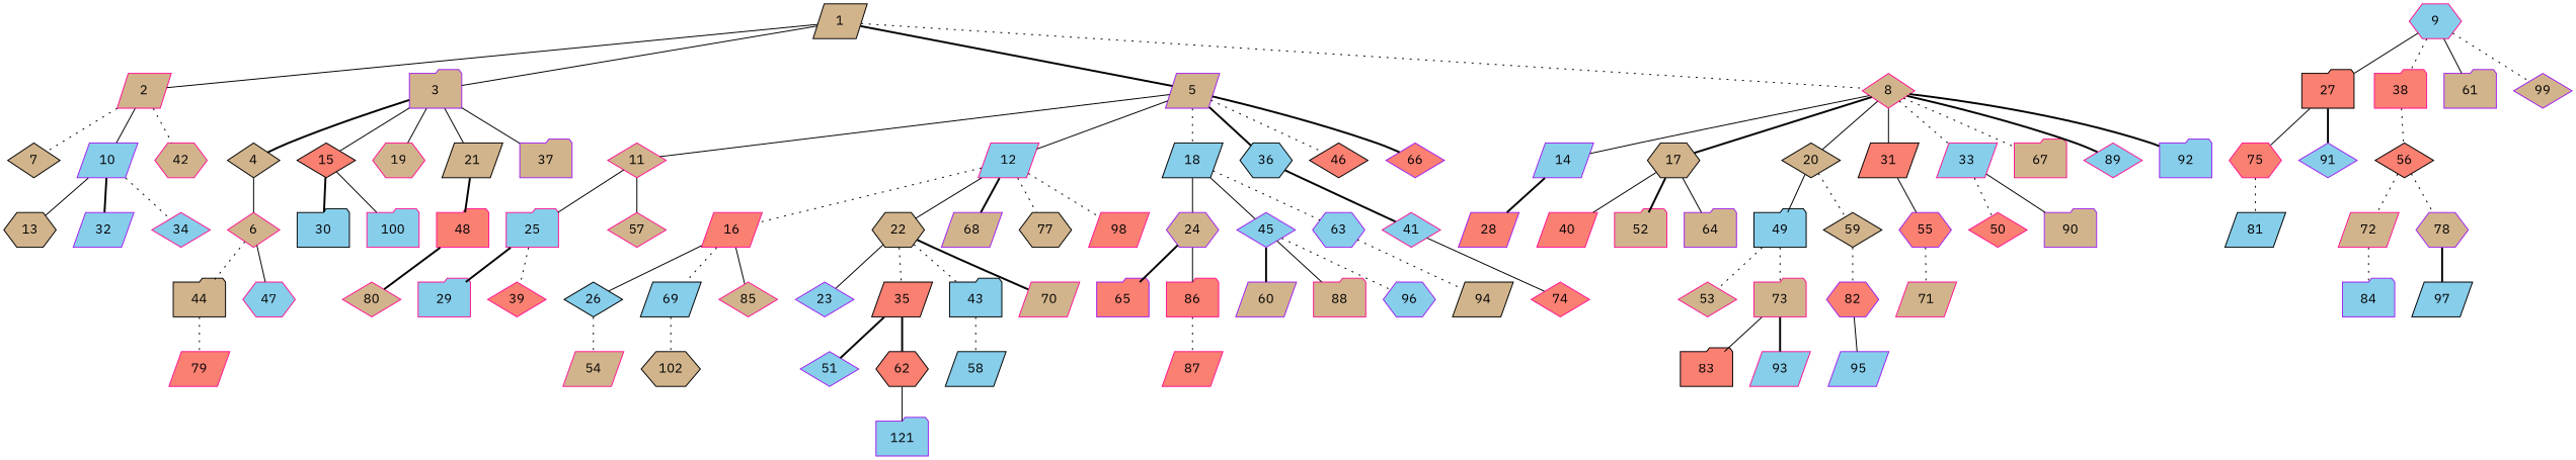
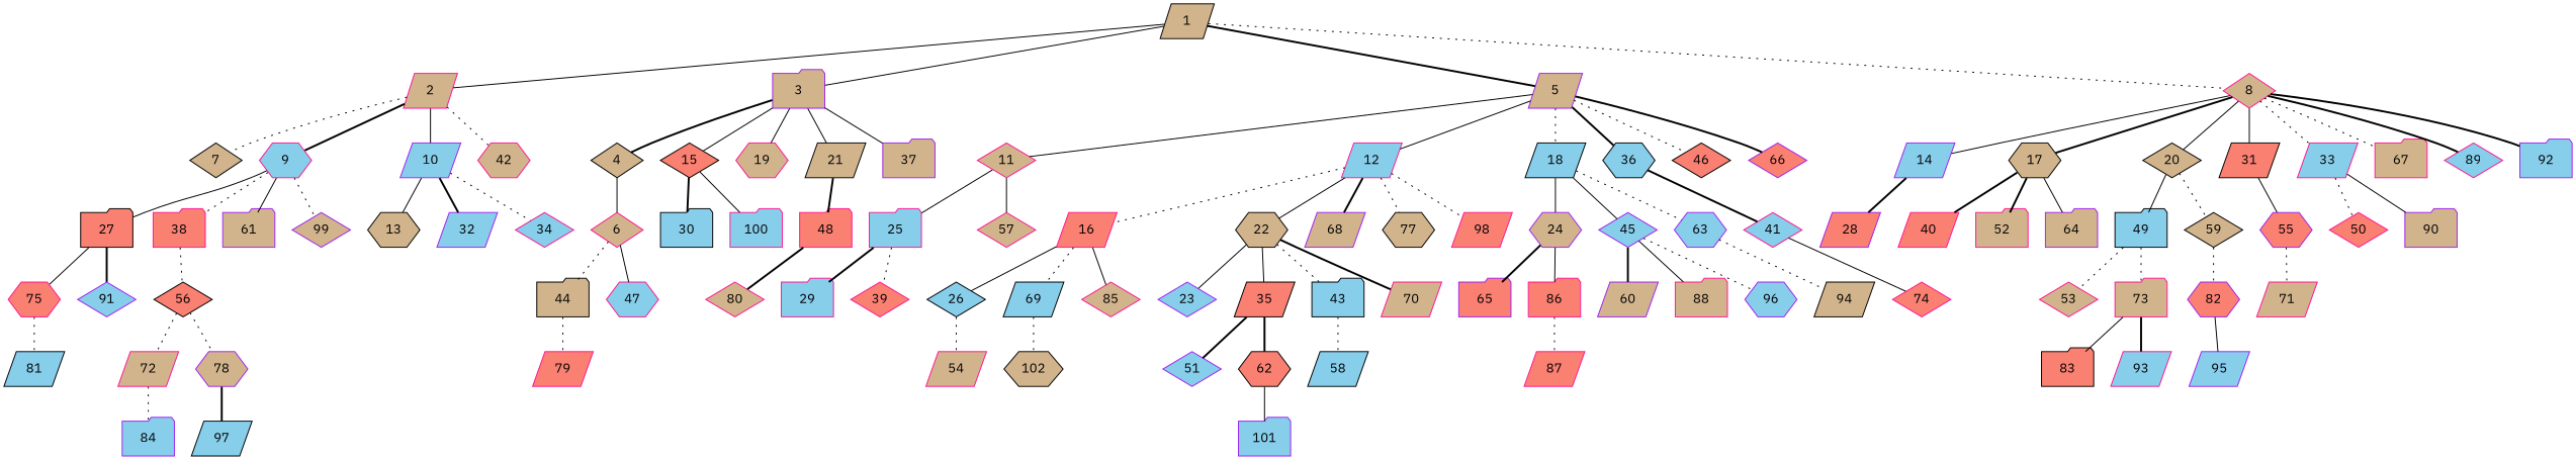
  graph {
    fontname="IBM Plex Sans"
    node [color=deeppink fillcolor=tan fontname="IBM Plex Sans" shape=parallelogram style=filled]
    edge [fontname="IBM Plex Sans" style=solid]
    1 [color=black]
    2
    3 [color=purple shape=folder]
    5 [color=purple]
    8 [shape=diamond]
    7 [color=black shape=diamond]
    9 [fillcolor=skyblue shape=hexagon]
    10 [color=purple fillcolor=skyblue]
    42 [shape=hexagon]
    4 [color=black shape=diamond]
    15 [color=black fillcolor=salmon shape=diamond]
    19 [shape=hexagon]
    21 [color=black]
    37 [color=purple shape=folder]
    11 [shape=diamond]
    12 [fillcolor=skyblue]
    18 [color=black fillcolor=skyblue]
    36 [color=black fillcolor=skyblue shape=hexagon]
    46 [color=black fillcolor=salmon shape=diamond]
    66 [color=purple fillcolor=salmon shape=diamond]
    14 [color=purple fillcolor=skyblue]
    17 [color=black shape=hexagon]
    20 [color=black shape=diamond]
    31 [color=black fillcolor=salmon]
    33 [fillcolor=skyblue]
    67 [shape=folder]
    89 [fillcolor=skyblue shape=diamond]
    92 [color=purple fillcolor=skyblue shape=folder]
    27 [color=black fillcolor=salmon shape=folder]
    38 [fillcolor=salmon shape=folder]
    61 [color=purple shape=folder]
    99 [color=purple shape=diamond]
    13 [color=black shape=hexagon]
    32 [color=purple fillcolor=skyblue]
    34 [fillcolor=skyblue shape=diamond]
    6 [shape=diamond]
    30 [color=black fillcolor=skyblue shape=folder]
    100 [fillcolor=skyblue shape=folder]
    48 [fillcolor=salmon shape=folder]
    44 [color=black shape=folder]
    47 [fillcolor=skyblue shape=hexagon]
    25 [fillcolor=skyblue shape=folder]
    57 [shape=diamond]
    16 [fillcolor=salmon]
    22 [color=black shape=hexagon]
    68 [color=purple]
    77 [color=black shape=hexagon]
    98 [fillcolor=salmon]
    24 [color=purple shape=hexagon]
    45 [color=purple fillcolor=skyblue shape=diamond]
    63 [color=purple fillcolor=skyblue shape=hexagon]
    41 [fillcolor=skyblue shape=diamond]
    79 [fillcolor=salmon]
    28 [color=purple fillcolor=salmon]
    40 [fillcolor=salmon]
    52 [shape=folder]
    64 [color=purple shape=folder]
    49 [color=black fillcolor=skyblue shape=folder]
    59 [color=black shape=diamond]
    55 [color=purple fillcolor=salmon shape=hexagon]
    50 [fillcolor=salmon shape=diamond]
    90 [color=purple shape=folder]
    75 [fillcolor=salmon shape=hexagon]
    91 [color=purple fillcolor=skyblue shape=diamond]
    56 [color=black fillcolor=salmon shape=diamond]
    29 [fillcolor=skyblue shape=folder]
    39 [fillcolor=salmon shape=diamond]
    26 [color=black fillcolor=skyblue shape=diamond]
    69 [color=black fillcolor=skyblue]
    85 [shape=diamond]
    23 [color=purple fillcolor=skyblue shape=diamond]
    35 [color=black fillcolor=salmon]
    43 [color=black fillcolor=skyblue shape=folder]
    70
    54
    102 [color=black shape=hexagon]
    65 [color=purple fillcolor=salmon shape=folder]
    86 [fillcolor=salmon shape=folder]
    60 [color=purple]
    88 [shape=folder]
    96 [color=purple fillcolor=skyblue shape=hexagon]
    94 [color=black]
    53 [shape=diamond]
    73 [shape=folder]
    82 [color=purple fillcolor=salmon shape=hexagon]
    80 [shape=diamond]
    51 [color=purple fillcolor=skyblue shape=diamond]
    62 [color=black fillcolor=salmon shape=hexagon]
    58 [color=black fillcolor=skyblue]
    87 [fillcolor=salmon]
    81 [color=black fillcolor=skyblue]
    71
-   101 [color=purple fillcolor=skyblue shape=folder label=121]
+   101 [color=purple fillcolor=skyblue shape=folder]
    74 [fillcolor=salmon shape=diamond]
    72
    78 [color=purple shape=hexagon]
    83 [color=black fillcolor=salmon shape=folder]
    93 [fillcolor=skyblue]
    84 [color=purple fillcolor=skyblue shape=folder]
    97 [color=black fillcolor=skyblue]
    95 [color=purple fillcolor=skyblue]
    1 -- 2
    1 -- 3
    1 -- 5 [style=bold]
    1 -- 8 [style=dotted]
    2 -- 7 [style=dotted]
+   2 -- 9 [style=bold]
    2 -- 10
    2 -- 42 [style=dotted]
    3 -- 4 [style=bold]
    3 -- 15
    3 -- 19
    3 -- 21
    3 -- 37
    5 -- 11
    5 -- 12
    5 -- 18 [style=dotted]
    5 -- 36 [style=bold]
    5 -- 46 [style=dotted]
    5 -- 66 [style=bold]
    8 -- 14
    8 -- 17 [style=bold]
    8 -- 20
    8 -- 31
    8 -- 33 [style=dotted]
    8 -- 67 [style=dotted]
    8 -- 89 [style=bold]
    8 -- 92 [style=bold]
    9 -- 27
    9 -- 38 [style=dotted]
    9 -- 61
    9 -- 99 [style=dotted]
    10 -- 13
    10 -- 32 [style=bold]
    10 -- 34 [style=dotted]
    4 -- 6
    15 -- 30 [style=bold]
    15 -- 100
    21 -- 48 [style=bold]
    11 -- 25
    11 -- 57
    12 -- 16 [style=dotted]
    12 -- 22
    12 -- 68 [style=bold]
    12 -- 77 [style=dotted]
    12 -- 98 [style=dotted]
    18 -- 24
    18 -- 45
    18 -- 63 [style=dotted]
    36 -- 41 [style=bold]
    14 -- 28 [style=bold]
-   17 -- 40
+   17 -- 40 [style=bold]
    17 -- 52 [style=bold]
    17 -- 64
    20 -- 49
    20 -- 59 [style=dotted]
    31 -- 55
    33 -- 50 [style=dotted]
    33 -- 90
    27 -- 75
    27 -- 91 [style=bold]
    38 -- 56 [style=dotted]
    6 -- 44 [style=dotted]
    6 -- 47
    48 -- 80 [style=bold]
    44 -- 79 [style=dotted]
    25 -- 29 [style=bold]
    25 -- 39 [style=dotted]
    16 -- 26
    16 -- 69 [style=dotted]
    16 -- 85
    22 -- 23
-   22 -- 35 [style=dotted]
+   22 -- 35
    22 -- 43 [style=dotted]
    22 -- 70 [style=bold]
    24 -- 65 [style=bold]
    24 -- 86
    45 -- 60 [style=bold]
    45 -- 88
    45 -- 96 [style=dotted]
    63 -- 94 [style=dotted]
    41 -- 74
    49 -- 53 [style=dotted]
    49 -- 73 [style=dotted]
    59 -- 82 [style=dotted]
    55 -- 71 [style=dotted]
    75 -- 81 [style=dotted]
    56 -- 72 [style=dotted]
    56 -- 78 [style=dotted]
    26 -- 54 [style=dotted]
    69 -- 102 [style=dotted]
    35 -- 51 [style=bold]
    35 -- 62 [style=bold]
    43 -- 58 [style=dotted]
    86 -- 87 [style=dotted]
    73 -- 83
    73 -- 93 [style=bold]
    82 -- 95
    62 -- 101
    72 -- 84 [style=dotted]
    78 -- 97 [style=bold]
  }
